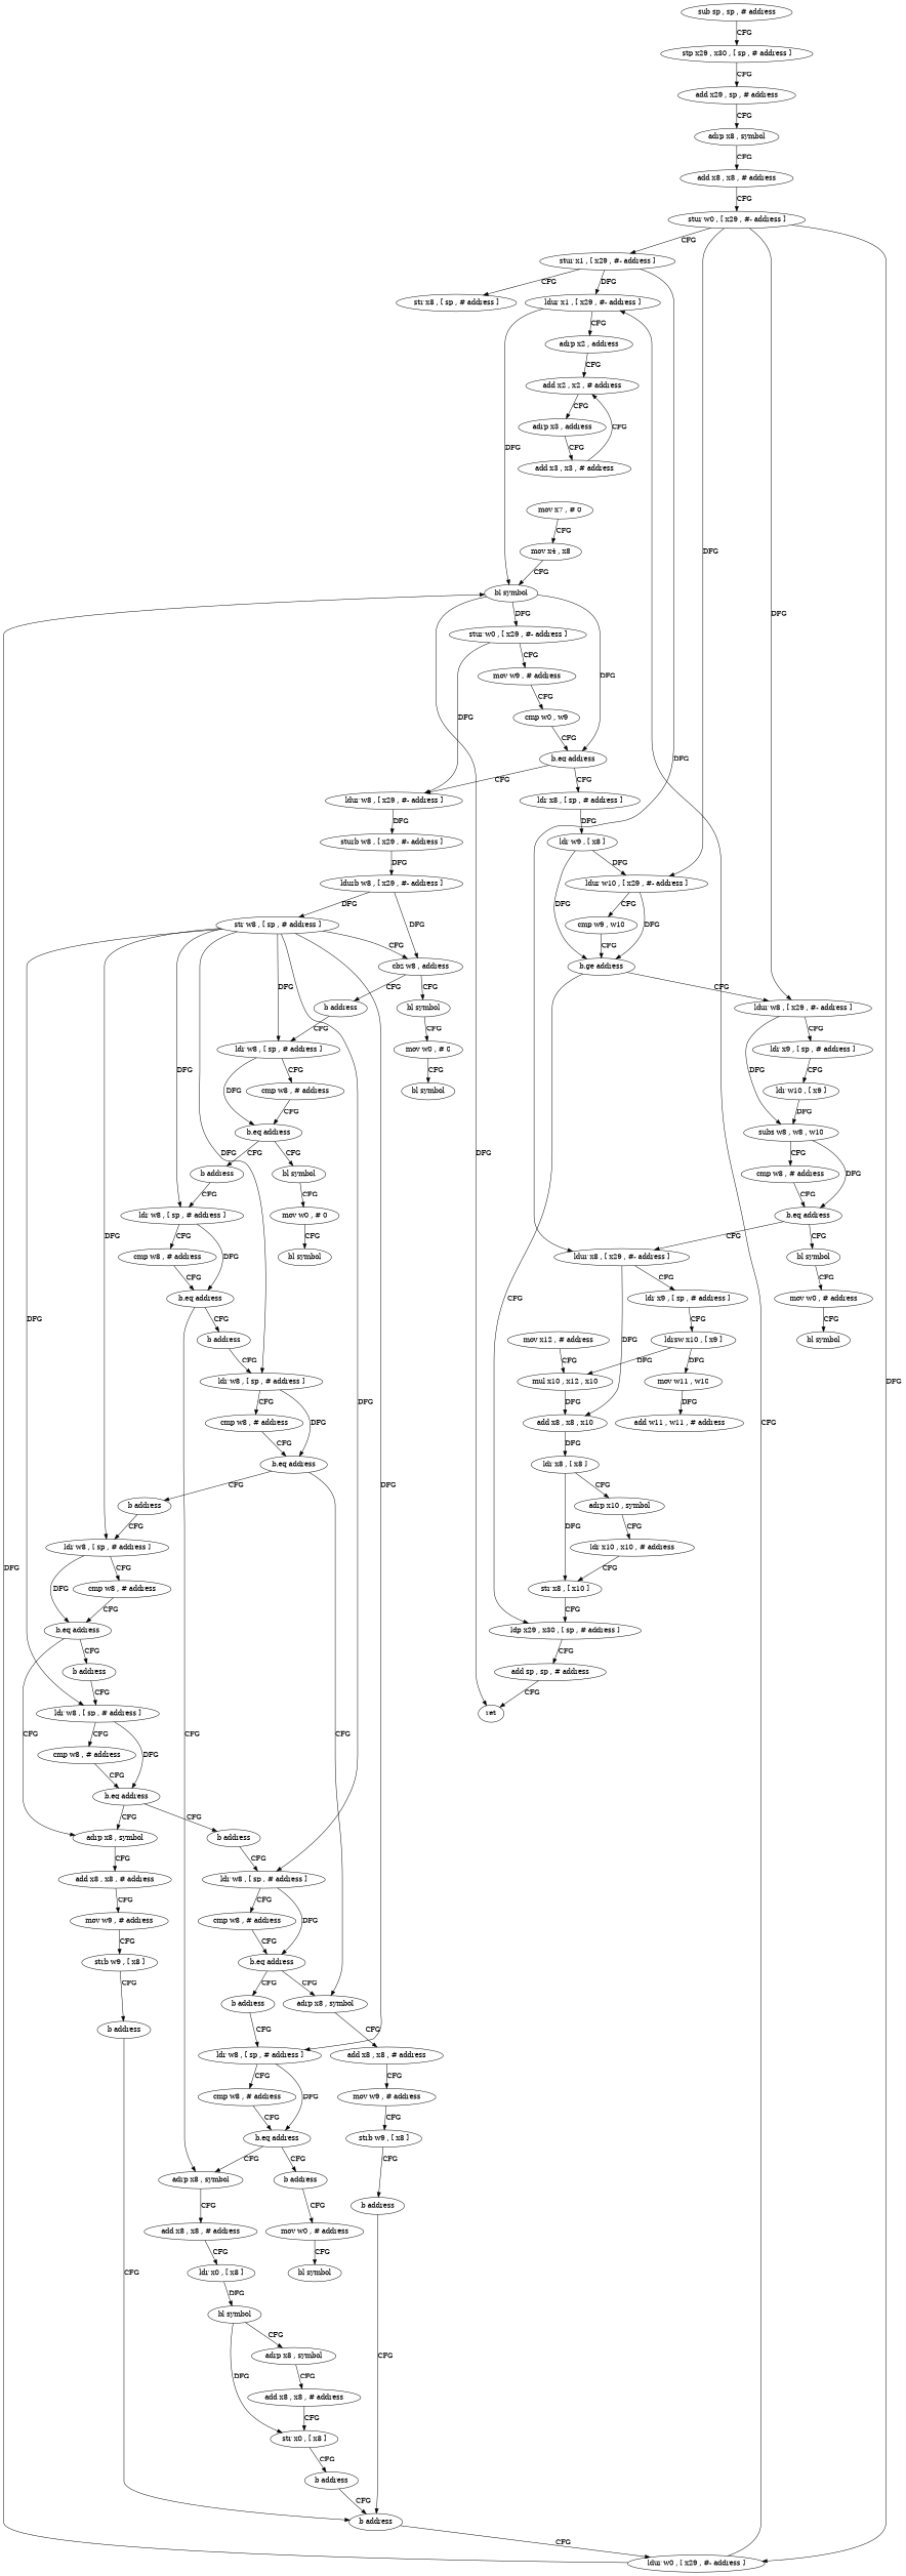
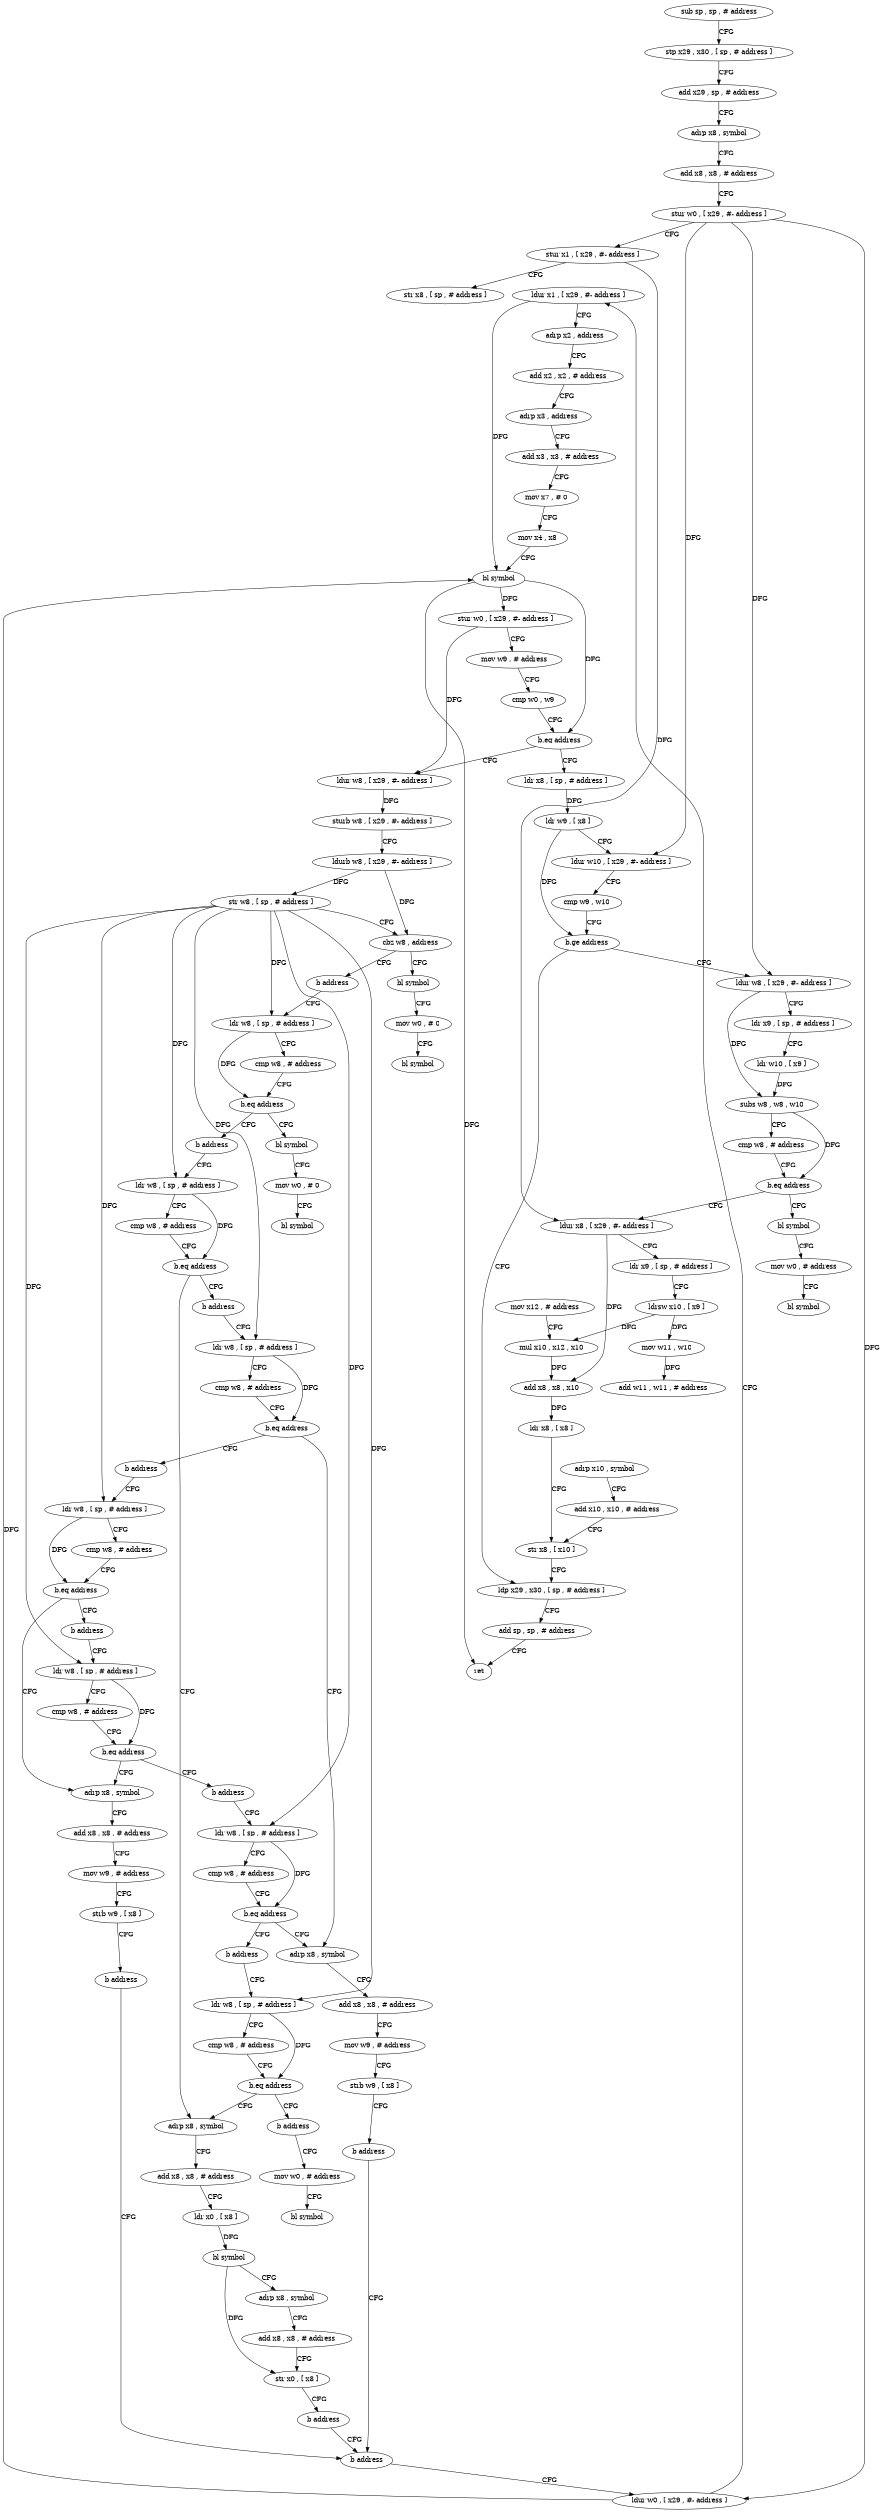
  digraph {
    n1 [label="sub sp , sp , # address"]
    n2 [label="stp x29 , x30 , [ sp , # address ]"]
    n3 [label="add x29 , sp , # address"]
    n4 [label="adrp x8 , symbol"]
    n5 [label="add x8 , x8 , # address"]
    n6 [label="stur w0 , [ x29 , #- address ]"]
    n7 [label="stur x1 , [ x29 , #- address ]"]
    n8 [label="ldur w0 , [ x29 , #- address ]"]
    n9 [label="ldur w10 , [ x29 , #- address ]"]
    n10 [label="ldur w8 , [ x29 , #- address ]"]
    n11 [label="str x8 , [ sp , # address ]"]
    n12 [label="ldur x8 , [ x29 , #- address ]"]
    n13 [label="ldur x1 , [ x29 , #- address ]"]
    n14 [label="bl symbol"]
    n15 [label="b.ge address"]
    n16 [label="cmp w9 , w10"]
    n17 [label="ldr x9 , [ sp , # address ]"]
    n18 [label="subs w8 , w8 , w10"]
    n19 [label="ldr x9 , [ sp , # address ]"]
    n20 [label="add x8 , x8 , x10"]
    n21 [label="adrp x2 , address"]
    n22 [label=ret]
    n23 [label="stur w0 , [ x29 , #- address ]"]
    n24 [label="b.eq address"]
    n25 [label="ldr x8 , [ sp , # address ]"]
    n26 [label="ldr w9 , [ x8 ]"]
    n27 [label="ldp x29 , x30 , [ sp , # address ]"]
    n28 [label="add sp , sp , # address"]
    n29 [label="ldr w10 , [ x9 ]"]
    n30 [label="cmp w8 , # address"]
    n31 [label="b.eq address"]
    n32 [label="ldur w8 , [ x29 , #- address ]"]
    n33 [label="sturb w8 , [ x29 , #- address ]"]
    n34 [label="ldurb w8 , [ x29 , #- address ]"]
    n35 [label="str w8 , [ sp , # address ]"]
    n36 [label="cbz w8 , address"]
    n37 [label="ldr w8 , [ sp , # address ]"]
    n38 [label="ldr w8 , [ sp , # address ]"]
    n39 [label="ldr w8 , [ sp , # address ]"]
    n40 [label="ldr w8 , [ sp , # address ]"]
    n41 [label="ldr w8 , [ sp , # address ]"]
    n42 [label="ldr w8 , [ sp , # address ]"]
    n43 [label="ldr w8 , [ sp , # address ]"]
    n44 [label="bl symbol"]
    n45 [label="b address"]
    n46 [label="cmp w8 , # address"]
    n47 [label="b.eq address"]
    n48 [label="cmp w8 , # address"]
    n49 [label="b.eq address"]
    n50 [label="cmp w8 , # address"]
    n51 [label="b.eq address"]
    n52 [label="cmp w8 , # address"]
    n53 [label="b.eq address"]
    n54 [label="cmp w8 , # address"]
    n55 [label="b.eq address"]
    n56 [label="cmp w8 , # address"]
    n57 [label="b.eq address"]
    n58 [label="cmp w8 , # address"]
    n59 [label="b.eq address"]
    n60 [label="mov w0 , # 0"]
    n61 [label="bl symbol"]
    n62 [label="bl symbol"]
    n63 [label="mov w0 , # address"]
    n64 [label="ldrsw x10 , [ x9 ]"]
    n65 [label="ldr x8 , [ x8 ]"]
    n66 [label="bl symbol"]
    n67 [label="bl symbol"]
    n68 [label="b address"]
    n69 [label="mov w11 , w10"]
    n70 [label="mul x10 , x12 , x10"]
    n71 [label="add w11 , w11 , # address"]
    n72 [label="mov x12 , # address"]
    n73 [label="adrp x10 , symbol"]
    n74 [label="str x8 , [ x10 ]"]
-   n75 [label="ldr x10 , x10 , # address"]
+   n75 [label="add x10 , x10 , # address"]
    n76 [label="mov w0 , # 0"]
    n77 [label="bl symbol"]
    n78 [label="adrp x8 , symbol"]
    n79 [label="b address"]
    n80 [label="add x8 , x8 , # address"]
    n81 [label="ldr x0 , [ x8 ]"]
    n82 [label="bl symbol"]
    n83 [label="adrp x8 , symbol"]
    n84 [label="str x0 , [ x8 ]"]
    n85 [label="add x8 , x8 , # address"]
    n86 [label="b address"]
    n87 [label="b address"]
    n88 [label="adrp x8 , symbol"]
    n89 [label="b address"]
    n90 [label="add x8 , x8 , # address"]
    n91 [label="mov w9 , # address"]
    n92 [label="add x2 , x2 , # address"]
    n93 [label="adrp x3 , address"]
    n94 [label="add x3 , x3 , # address"]
    n95 [label="mov x7 , # 0"]
    n96 [label="mov x4 , x8"]
    n97 [label="mov w9 , # address"]
    n98 [label="cmp w0 , w9"]
    n99 [label="strb w9 , [ x8 ]"]
    n100 [label="b address"]
    n101 [label="adrp x8 , symbol"]
    n102 [label="b address"]
    n103 [label="add x8 , x8 , # address"]
    n104 [label="mov w9 , # address"]
    n105 [label="strb w9 , [ x8 ]"]
    n106 [label="b address"]
    n107 [label="b address"]
    n108 [label="b address"]
    n109 [label="b address"]
    n110 [label="mov w0 , # address"]
    n111 [label="bl symbol"]
    n1 -> n2 [label=CFG]
    n2 -> n3 [label=CFG]
    n3 -> n4 [label=CFG]
    n4 -> n5 [label=CFG]
    n5 -> n6 [label=CFG]
    n6 -> n7 [label=CFG]
    n6 -> n8 [label=DFG]
    n6 -> n9 [label=DFG]
    n6 -> n10 [label=DFG]
    n7 -> n11 [label=CFG]
    n7 -> n12 [label=DFG]
-   n7 -> n13 [label=DFG]
    n8 -> n13 [label=CFG]
    n8 -> n14 [label=DFG]
-   n9 -> n15 [label=DFG]
    n9 -> n16 [label=CFG]
    n10 -> n17 [label=CFG]
    n10 -> n18 [label=DFG]
    n12 -> n19 [label=CFG]
    n12 -> n20 [label=DFG]
    n13 -> n14 [label=DFG]
    n13 -> n21 [label=CFG]
    n14 -> n22 [label=DFG]
    n14 -> n23 [label=DFG]
    n14 -> n24 [label=DFG]
    n15 -> n10 [label=CFG]
    n15 -> n27 [label=CFG]
    n16 -> n15 [label=CFG]
    n17 -> n29 [label=CFG]
    n18 -> n30 [label=CFG]
    n18 -> n31 [label=DFG]
    n19 -> n64 [label=CFG]
    n20 -> n65 [label=DFG]
    n21 -> n92 [label=CFG]
    n23 -> n32 [label=DFG]
    n23 -> n97 [label=CFG]
    n24 -> n25 [label=CFG]
    n24 -> n32 [label=CFG]
    n25 -> n26 [label=DFG]
-   n26 -> n9 [label=DFG]
+   n26 -> n9 [label=CFG]
    n26 -> n15 [label=DFG]
    n27 -> n28 [label=CFG]
    n28 -> n22 [label=CFG]
    n29 -> n18 [label=DFG]
    n30 -> n31 [label=CFG]
    n31 -> n12 [label=CFG]
    n31 -> n62 [label=CFG]
    n32 -> n33 [label=DFG]
-   n33 -> n34 [label=DFG]
+   n33 -> n34 [label=CFG]
    n34 -> n35 [label=DFG]
    n34 -> n36 [label=DFG]
    n35 -> n36 [label=CFG]
    n35 -> n37 [label=DFG]
    n35 -> n38 [label=DFG]
    n35 -> n39 [label=DFG]
    n35 -> n40 [label=DFG]
    n35 -> n41 [label=DFG]
    n35 -> n42 [label=DFG]
    n35 -> n43 [label=DFG]
    n36 -> n44 [label=CFG]
    n36 -> n45 [label=CFG]
    n37 -> n46 [label=CFG]
    n37 -> n47 [label=DFG]
    n38 -> n48 [label=CFG]
    n38 -> n49 [label=DFG]
    n39 -> n50 [label=CFG]
    n39 -> n51 [label=DFG]
    n40 -> n52 [label=CFG]
    n40 -> n53 [label=DFG]
    n41 -> n54 [label=CFG]
    n41 -> n55 [label=DFG]
    n42 -> n56 [label=CFG]
    n42 -> n57 [label=DFG]
    n43 -> n58 [label=CFG]
    n43 -> n59 [label=DFG]
    n44 -> n60 [label=CFG]
    n45 -> n37 [label=CFG]
    n46 -> n47 [label=CFG]
    n47 -> n67 [label=CFG]
    n47 -> n68 [label=CFG]
    n48 -> n49 [label=CFG]
    n49 -> n78 [label=CFG]
    n49 -> n79 [label=CFG]
    n50 -> n51 [label=CFG]
    n51 -> n88 [label=CFG]
    n51 -> n89 [label=CFG]
    n52 -> n53 [label=CFG]
    n53 -> n101 [label=CFG]
    n53 -> n102 [label=CFG]
    n54 -> n55 [label=CFG]
    n55 -> n101 [label=CFG]
    n55 -> n107 [label=CFG]
    n56 -> n57 [label=CFG]
    n57 -> n88 [label=CFG]
    n57 -> n108 [label=CFG]
    n58 -> n59 [label=CFG]
    n59 -> n78 [label=CFG]
    n59 -> n109 [label=CFG]
    n60 -> n61 [label=CFG]
    n62 -> n63 [label=CFG]
    n63 -> n66 [label=CFG]
    n64 -> n69 [label=DFG]
    n64 -> n70 [label=DFG]
-   n65 -> n73 [label=CFG]
-   n65 -> n74 [label=DFG]
+   n65 -> n74 [label=CFG]
    n67 -> n76 [label=CFG]
    n68 -> n38 [label=CFG]
    n69 -> n71 [label=DFG]
    n70 -> n20 [label=DFG]
    n72 -> n70 [label=CFG]
    n73 -> n75 [label=CFG]
    n74 -> n27 [label=CFG]
    n75 -> n74 [label=CFG]
    n76 -> n77 [label=CFG]
    n78 -> n80 [label=CFG]
    n79 -> n39 [label=CFG]
    n80 -> n81 [label=CFG]
    n81 -> n82 [label=DFG]
    n82 -> n83 [label=CFG]
    n82 -> n84 [label=DFG]
    n83 -> n85 [label=CFG]
    n84 -> n86 [label=CFG]
    n85 -> n84 [label=CFG]
    n86 -> n87 [label=CFG]
    n87 -> n8 [label=CFG]
    n88 -> n90 [label=CFG]
    n89 -> n40 [label=CFG]
    n90 -> n91 [label=CFG]
    n91 -> n99 [label=CFG]
    n92 -> n93 [label=CFG]
    n93 -> n94 [label=CFG]
-   n94 -> n92 [label=CFG]
+   n94 -> n95 [label=CFG]
    n95 -> n96 [label=CFG]
    n96 -> n14 [label=CFG]
    n97 -> n98 [label=CFG]
    n98 -> n24 [label=CFG]
    n99 -> n100 [label=CFG]
    n100 -> n87 [label=CFG]
    n101 -> n103 [label=CFG]
    n102 -> n41 [label=CFG]
    n103 -> n104 [label=CFG]
    n104 -> n105 [label=CFG]
    n105 -> n106 [label=CFG]
    n106 -> n87 [label=CFG]
    n107 -> n42 [label=CFG]
    n108 -> n43 [label=CFG]
    n109 -> n110 [label=CFG]
    n110 -> n111 [label=CFG]
  }
